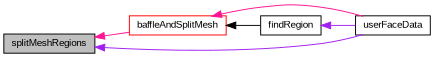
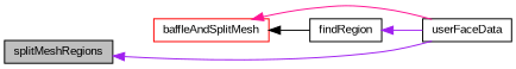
  digraph {
    fontname="Liberation Sans"
    rankdir=LR
    node [color=black fontname="Liberation Sans" fontsize=10 shape=record]
    edge [color=deeppink dir=back fontname="Liberation Sans" fontsize=10 labelfontname=FreeSans labelfontsize=10 style=solid]
    n1 [fillcolor=grey75 fontcolor=black height=0.2 label=splitMeshRegions style=filled width=0.4]
    n2 [color=red height=0.2 label=baffleAndSplitMesh width=0.4]
    n3 [height=0.2 label=userFaceData width=0.4]
    n4 [height=0.2 label=findRegion width=0.4]
-   n1 -> n2
    n1 -> n3 [color=purple]
    n2 -> n3
    n2 -> n4 [color=black]
    n4 -> n3 [color=purple]
  }
